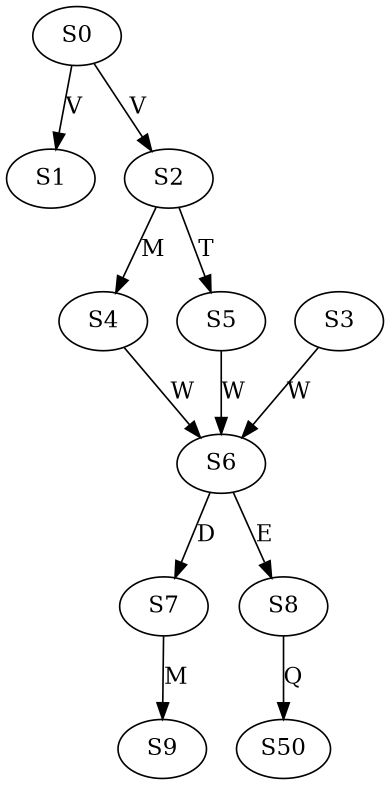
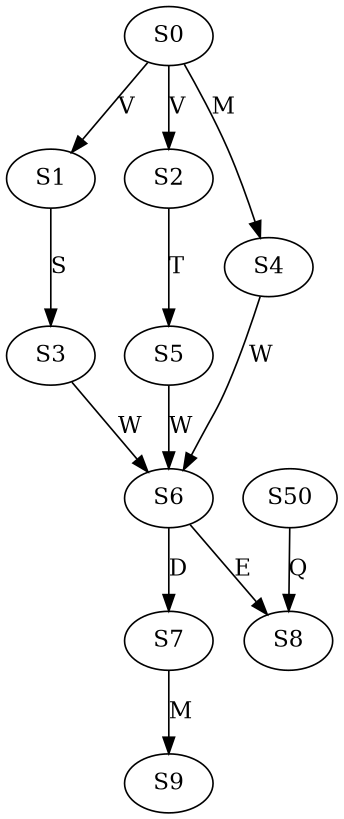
  strict digraph {
    S0
    S1
    S2
    S3
    S4
    S5
    S6
    S7
    S8
    S9
    n11 [label=S50]
    S0 -> S1 [label=V]
    S0 -> S2 [label=V]
-   S2 -> S4 [label=M]
+   S1 -> S3 [label=S]
+   S0 -> S4 [label=M]
    S2 -> S5 [label=T]
    S3 -> S6 [label=W]
    S4 -> S6 [label=W]
    S5 -> S6 [label=W]
    S6 -> S7 [label=D]
    S6 -> S8 [label=E]
    S7 -> S9 [label=M]
-   S8 -> n11 [label=Q]
+   n11 -> S8 [label=Q]
  }
